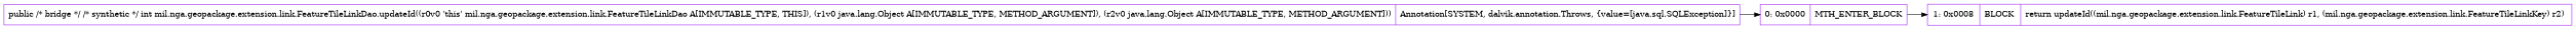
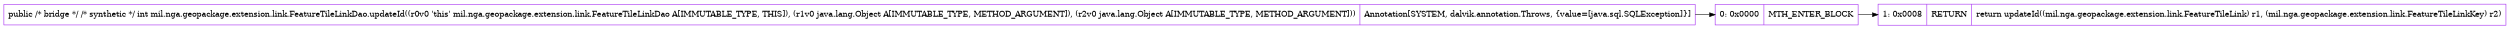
  digraph {
    rankdir=LR
    node [shape=record color=purple]
    n1 [label="{0\:\ 0x0000|MTH_ENTER_BLOCK\l}"]
-   n2 [label="{1\:\ 0x0008|BLOCK\l|return updateId((mil.nga.geopackage.extension.link.FeatureTileLink) r1, (mil.nga.geopackage.extension.link.FeatureTileLinkKey) r2)\l}"]
+   n2 [label="{1\:\ 0x0008|RETURN\l|return updateId((mil.nga.geopackage.extension.link.FeatureTileLink) r1, (mil.nga.geopackage.extension.link.FeatureTileLinkKey) r2)\l}"]
    n3 [label="{public \/* bridge *\/ \/* synthetic *\/ int mil.nga.geopackage.extension.link.FeatureTileLinkDao.updateId((r0v0 'this' mil.nga.geopackage.extension.link.FeatureTileLinkDao A[IMMUTABLE_TYPE, THIS]), (r1v0 java.lang.Object A[IMMUTABLE_TYPE, METHOD_ARGUMENT]), (r2v0 java.lang.Object A[IMMUTABLE_TYPE, METHOD_ARGUMENT]))  | Annotation[SYSTEM, dalvik.annotation.Throws, \{value=[java.sql.SQLException]\}]\l}"]
    n1 -> n2
    n3 -> n1
  }
